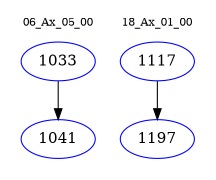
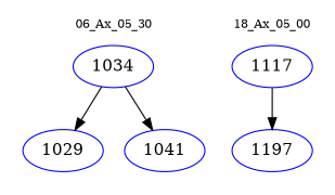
  digraph {
    node [color=blue]
    edge [color=black]
-   n1 [label=1033]
+   n1 [label=1034]
+   n2 [label=1029]
    n3 [label=1041]
    n4 [label=1117]
    n5 [label=1197]
    subgraph cluster_1 {
      color=white
      fontsize=10
-     label="06_Ax_05_00"
+     label="06_Ax_05_30"
      n1
+     n2
      n3
    }
    subgraph cluster_2 {
      color=white
      fontsize=10
-     label="18_Ax_01_00"
+     label="18_Ax_05_00"
      n4
      n5
    }
+   n1 -> n2
    n1 -> n3
    n4 -> n5
  }
